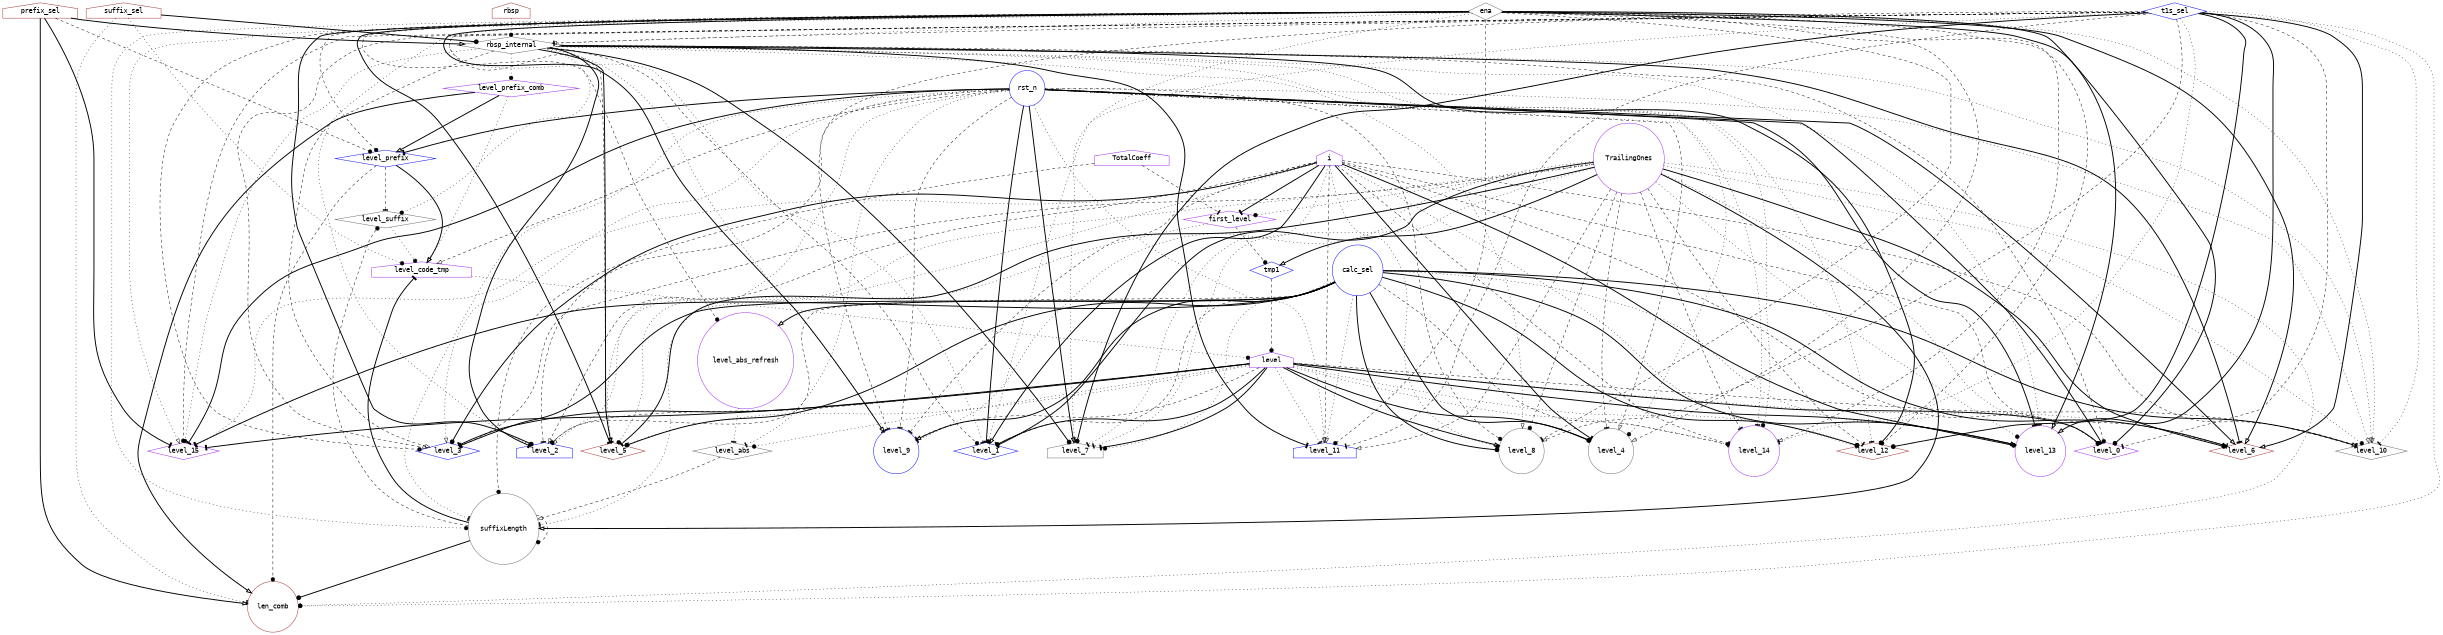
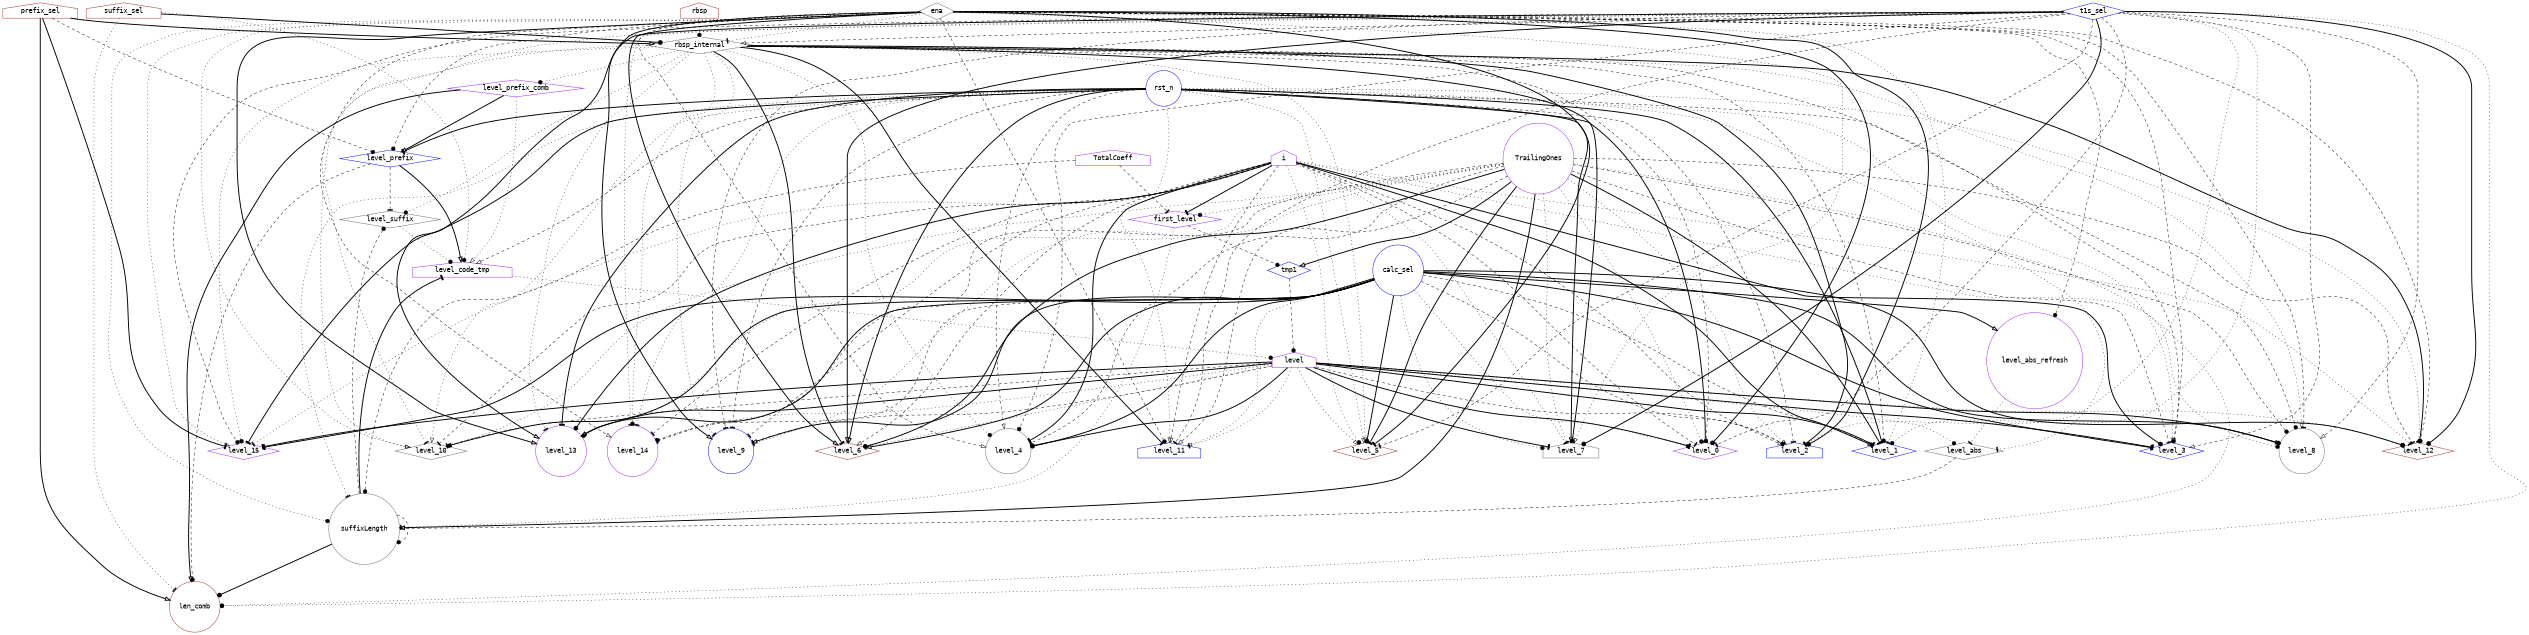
  digraph {
    fontname="DejaVu Sans Mono"
    node [color=purple fontname="DejaVu Sans Mono" shape=diamond]
    edge [arrowhead=tee fontname="DejaVu Sans Mono" style=bold weight=1.0]
    rbsp_internal [color=gray40]
    level_8 [color=gray40 shape=circle]
    level_9 [color=blue shape=circle]
    level_4 [color=gray40 shape=circle]
    level_5 [color=brown]
    level_6 [color=brown]
    level_7 [color=gray40 shape=house]
    level_0
    level_1 [color=blue]
    level_2 [color=blue shape=house]
    level_3 [color=blue]
    level_prefix_comb
    level_10 [color=gray40]
    level_14 [shape=circle]
    level_15
    level_12 [color=brown]
    level_13 [shape=circle]
    level_suffix [color=gray40]
    level_11 [color=blue shape=house]
    level_prefix [color=blue]
    len_comb [color=brown shape=circle]
    level_code_tmp [shape=house]
    level [shape=house]
    ena [color=gray40]
    suffixLength [color=gray40 shape=circle]
    level_abs_refresh [shape=circle]
    level_abs [color=gray40]
    prefix_sel [color=brown shape=house]
    tmp1 [color=blue]
    calc_sel [color=blue shape=circle]
    first_level
    rst_n [color=blue shape=circle]
    suffix_sel [color=brown shape=house]
    t1s_sel [color=blue]
    rbsp [color=brown shape=house]
    TrailingOnes [shape=circle]
    i [shape=house]
    TotalCoeff [shape=house]
    rbsp_internal -> level_8 [arrowhead=onormal style=dotted weight=4.0]
    rbsp_internal -> level_9 [style=dotted weight=4.0]
    rbsp_internal -> level_4 [arrowhead=dot style=dotted weight=4.0]
-   rbsp_internal -> level_5 [arrowhead=onormal weight=3.0]
+   rbsp_internal -> level_5 [arrowhead=onormal style=dotted weight=3.0]
    rbsp_internal -> level_6 [weight=4.0]
    rbsp_internal -> level_7 [arrowhead=dot weight=4.0]
    rbsp_internal -> level_0 [arrowhead=dot style=dashed weight=3.0]
    rbsp_internal -> level_1 [arrowhead=dot style=dashed weight=3.0]
    rbsp_internal -> level_2 [weight=4.0]
    rbsp_internal -> level_3 [arrowhead=onormal style=dashed weight=4.0]
    rbsp_internal -> level_prefix_comb [arrowhead=dot style=dotted weight=152.0]
    rbsp_internal -> level_10 [arrowhead=onormal style=dotted weight=4.0]
    rbsp_internal -> level_14 [arrowhead=dot style=dotted weight=2.0]
    rbsp_internal -> level_15 [arrowhead=dot style=dotted]
    rbsp_internal -> level_12 [arrowhead=dot weight=4.0]
    rbsp_internal -> level_13 [style=dotted weight=3.0]
    rbsp_internal -> level_suffix [arrowhead=dot style=dotted weight=3.0]
    rbsp_internal -> level_11 [weight=3.0]
    level_prefix_comb -> level_prefix [arrowhead=onormal]
    level_prefix_comb -> len_comb [arrowhead=onormal]
    level_prefix_comb -> level_code_tmp [arrowhead=onormal style=dotted]
    level_suffix -> level_code_tmp [arrowhead=dot style=dotted]
    level_prefix -> level_suffix [style=dashed weight=9.0]
    level_prefix -> len_comb [arrowhead=dot style=dashed weight=9.0]
    level_prefix -> level_code_tmp [arrowhead=onormal]
    level_code_tmp -> level [arrowhead=dot style=dotted weight=4.0]
    level -> level_8 [arrowhead=onormal]
    level -> level_9 [style=dashed]
    level -> level_4 [arrowhead=dot]
    level -> level_5 [arrowhead=onormal style=dotted]
    level -> level_6 [style=dotted]
    level -> level_7
    level -> level_0
    level -> level_1
    level -> level_2 [style=dashed]
    level -> level_3
    level -> level_10 [style=dashed]
    level -> level_14 [arrowhead=dot style=dotted]
    level -> level_15
    level -> level_12 [arrowhead=dot style=dotted]
    level -> level_13 [arrowhead=onormal]
    level -> level_11 [style=dotted]
    level -> level_abs [arrowhead=dot style=dotted]
    ena -> rbsp_internal [style=dotted weight=2.0]
    ena -> level_8 [style=dashed weight=6.0]
    ena -> level_9 [arrowhead=onormal weight=6.0]
    ena -> level_4 [arrowhead=onormal style=dashed weight=6.0]
    ena -> level_5 [weight=6.0]
    ena -> level_6 [arrowhead=onormal weight=6.0]
    ena -> level_7 [arrowhead=onormal style=dotted weight=6.0]
    ena -> level_0 [arrowhead=dot weight=5.0]
    ena -> level_1 [style=dotted weight=5.0]
    ena -> level_2 [arrowhead=dot weight=6.0]
    ena -> level_3 [arrowhead=dot style=dashed weight=6.0]
    ena -> level_10 [arrowhead=onormal style=dotted weight=6.0]
    ena -> level_14 [arrowhead=onormal style=dashed weight=5.0]
    ena -> level_15 [arrowhead=onormal style=dotted weight=4.0]
    ena -> level_12 [arrowhead=dot style=dashed weight=6.0]
    ena -> level_13 [arrowhead=onormal weight=6.0]
    ena -> level_11 [arrowhead=dot style=dashed weight=6.0]
    ena -> level_prefix [arrowhead=dot style=dashed]
    ena -> suffixLength [arrowhead=dot style=dotted weight=5.0]
    ena -> level_abs_refresh [arrowhead=dot style=dashed]
    suffixLength -> level_suffix [arrowhead=dot style=dashed weight=5.0]
    suffixLength -> len_comb [arrowhead=dot weight=5.0]
    suffixLength -> level_code_tmp
    suffixLength -> suffixLength [arrowhead=dot style=dashed weight=8.0]
    level_abs_refresh -> level_abs [style=dotted]
    level_abs -> suffixLength [arrowhead=onormal style=dashed weight=4.0]
    prefix_sel -> rbsp_internal [arrowhead=onormal weight=2.0]
    prefix_sel -> level_15 [weight=5.0]
    prefix_sel -> level_prefix [arrowhead=dot style=dashed]
    prefix_sel -> len_comb [arrowhead=onormal weight=5.0]
    tmp1 -> level [arrowhead=dot style=dashed weight=2.0]
    calc_sel -> level_8 [arrowhead=dot]
    calc_sel -> level_9 [arrowhead=onormal]
    calc_sel -> level_4 [arrowhead=dot]
    calc_sel -> level_5 [arrowhead=dot]
    calc_sel -> level_6 [arrowhead=onormal]
    calc_sel -> level_7 [arrowhead=dot style=dotted]
    calc_sel -> level_0 [arrowhead=dot style=dotted]
    calc_sel -> level_1 [arrowhead=dot style=dashed]
    calc_sel -> level_2 [arrowhead=dot style=dashed]
    calc_sel -> level_3
    calc_sel -> level_10 [arrowhead=onormal]
    calc_sel -> level_14 [style=dashed]
    calc_sel -> level_15
    calc_sel -> level_12 [arrowhead=dot]
    calc_sel -> level_13 [arrowhead=onormal]
    calc_sel -> level_11 [arrowhead=onormal style=dotted]
    calc_sel -> level_abs_refresh [arrowhead=onormal]
    first_level -> suffixLength [style=dotted weight=9.0]
    first_level -> tmp1 [arrowhead=dot style=dashed]
    rst_n -> level_8 [arrowhead=dot style=dashed weight=6.0]
    rst_n -> level_9 [style=dashed weight=6.0]
    rst_n -> level_4 [arrowhead=onormal style=dashed weight=6.0]
    rst_n -> level_5 [arrowhead=onormal style=dotted weight=6.0]
    rst_n -> level_6 [arrowhead=onormal weight=6.0]
    rst_n -> level_7 [arrowhead=onormal weight=6.0]
    rst_n -> level_0 [weight=5.0]
    rst_n -> level_1 [weight=5.0]
    rst_n -> level_2 [style=dashed weight=6.0]
    rst_n -> level_3 [arrowhead=onormal style=dotted weight=6.0]
    rst_n -> level_10 [arrowhead=onormal style=dotted weight=6.0]
    rst_n -> level_14 [style=dotted weight=5.0]
    rst_n -> level_15 [weight=4.0]
    rst_n -> level_12 [style=dotted weight=6.0]
    rst_n -> level_13 [weight=6.0]
    rst_n -> level_11 [arrowhead=onormal style=dotted weight=6.0]
    rst_n -> level_prefix [weight=2.0]
    rst_n -> level_code_tmp [arrowhead=onormal style=dashed weight=2.0]
    rst_n -> suffixLength [style=dotted weight=6.0]
    rst_n -> level_abs [style=dotted weight=2.0]
    suffix_sel -> rbsp_internal [arrowhead=dot weight=2.0]
    suffix_sel -> len_comb [style=dotted weight=9.0]
    suffix_sel -> level_code_tmp [arrowhead=dot style=dotted]
    t1s_sel -> rbsp_internal [arrowhead=onormal style=dashed weight=2.0]
    t1s_sel -> level_8 [arrowhead=onormal style=dashed weight=5.0]
    t1s_sel -> level_9 [style=dashed weight=5.0]
+   t1s_sel -> level_4 [arrowhead=dot style=dashed weight=5.0]
    t1s_sel -> level_5 [style=dashed weight=5.0]
    t1s_sel -> level_6 [arrowhead=onormal weight=5.0]
    t1s_sel -> level_7 [arrowhead=dot weight=5.0]
    t1s_sel -> level_0 [style=dashed weight=4.0]
    t1s_sel -> level_1 [arrowhead=dot style=dotted weight=4.0]
    t1s_sel -> level_2 [style=dotted weight=5.0]
    t1s_sel -> level_3 [arrowhead=onormal style=dashed weight=5.0]
    t1s_sel -> level_10 [style=dotted weight=5.0]
    t1s_sel -> level_14 [style=dotted weight=4.0]
    t1s_sel -> level_15 [arrowhead=dot style=dashed weight=3.0]
    t1s_sel -> level_12 [arrowhead=dot weight=5.0]
    t1s_sel -> level_13 [arrowhead=onormal weight=5.0]
    t1s_sel -> level_11 [style=dashed weight=5.0]
    t1s_sel -> len_comb [arrowhead=dot style=dotted weight=6.0]
    rbsp -> rbsp_internal [arrowhead=dot style=dotted]
    TrailingOnes -> level_8 [arrowhead=dot style=dashed weight=2.0]
    TrailingOnes -> level_9 [style=dotted weight=2.0]
    TrailingOnes -> level_4 [style=dashed weight=2.0]
    TrailingOnes -> level_5 [weight=2.0]
    TrailingOnes -> level_6 [arrowhead=dot weight=2.0]
    TrailingOnes -> level_7 [style=dotted weight=2.0]
    TrailingOnes -> level_0 [arrowhead=dot style=dotted weight=2.0]
    TrailingOnes -> level_1 [weight=2.0]
    TrailingOnes -> level_2 [arrowhead=onormal style=dotted weight=2.0]
    TrailingOnes -> level_3 [style=dashed weight=2.0]
    TrailingOnes -> level_10 [arrowhead=dot style=dotted weight=2.0]
    TrailingOnes -> level_14 [style=dashed]
    TrailingOnes -> level_12 [style=dashed weight=2.0]
    TrailingOnes -> level_13 [arrowhead=dot style=dotted weight=2.0]
    TrailingOnes -> level_11 [arrowhead=onormal style=dashed weight=2.0]
    TrailingOnes -> len_comb [arrowhead=dot style=dotted]
    TrailingOnes -> suffixLength [arrowhead=onormal weight=5.0]
    TrailingOnes -> tmp1 [arrowhead=onormal]
    TrailingOnes -> first_level [arrowhead=dot style=dotted]
    i -> level_8 [arrowhead=dot style=dotted weight=5.0]
    i -> level_9 [style=dashed weight=5.0]
    i -> level_4 [weight=5.0]
    i -> level_5 [arrowhead=dot style=dotted weight=5.0]
    i -> level_6 [arrowhead=onormal style=dashed weight=5.0]
    i -> level_7 [style=dotted weight=5.0]
    i -> level_0 [style=dashed weight=4.0]
    i -> level_1 [arrowhead=onormal weight=4.0]
    i -> level_2 [arrowhead=onormal style=dashed weight=5.0]
    i -> level_3 [arrowhead=dot weight=5.0]
    i -> level_10 [style=dashed weight=5.0]
    i -> level_14 [style=dashed weight=4.0]
    i -> level_15 [style=dotted weight=3.0]
    i -> level_12 [style=dotted weight=5.0]
    i -> level_13 [arrowhead=dot weight=5.0]
    i -> level_11 [arrowhead=onormal style=dashed weight=5.0]
    i -> first_level
    TotalCoeff -> suffixLength [arrowhead=dot style=dashed weight=5.0]
    TotalCoeff -> first_level [style=dashed]
  }
